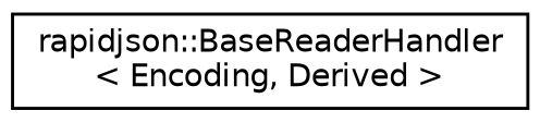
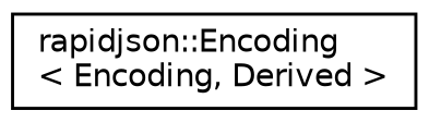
  digraph {
    rankdir=TB
-   n1 [color=black fillcolor=white fontname=Helvetica fontsize=10 height=0.2 label="rapidjson::BaseReaderHandler\l\< Encoding, Derived \>" shape=record style=filled width=0.4]
+   n1 [color=black fillcolor=white fontname=Helvetica fontsize=10 height=0.2 label="rapidjson::Encoding\l\< Encoding, Derived \>" shape=record style=filled width=0.4]
  }
